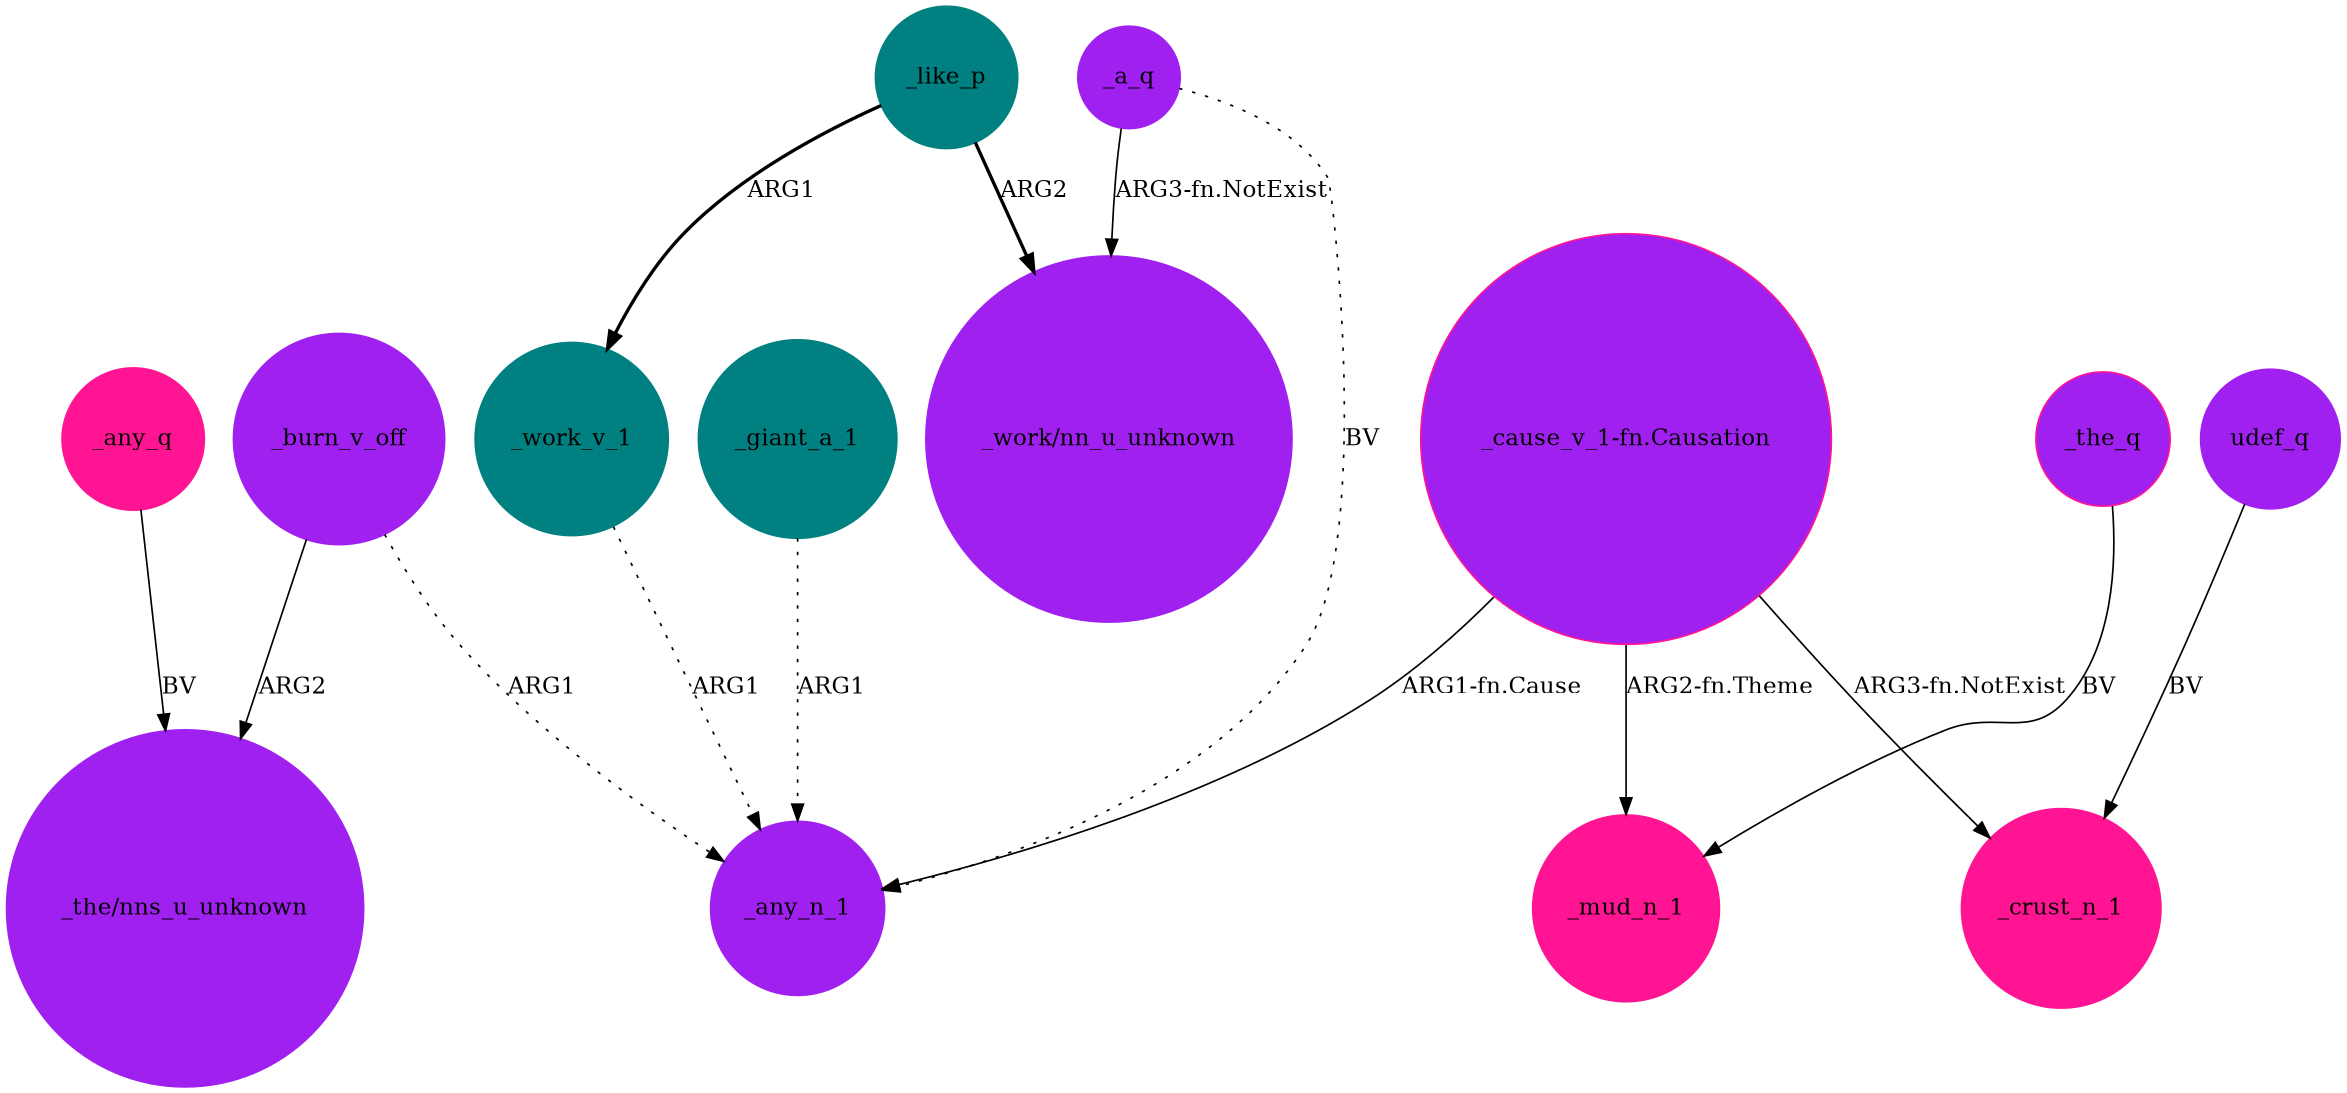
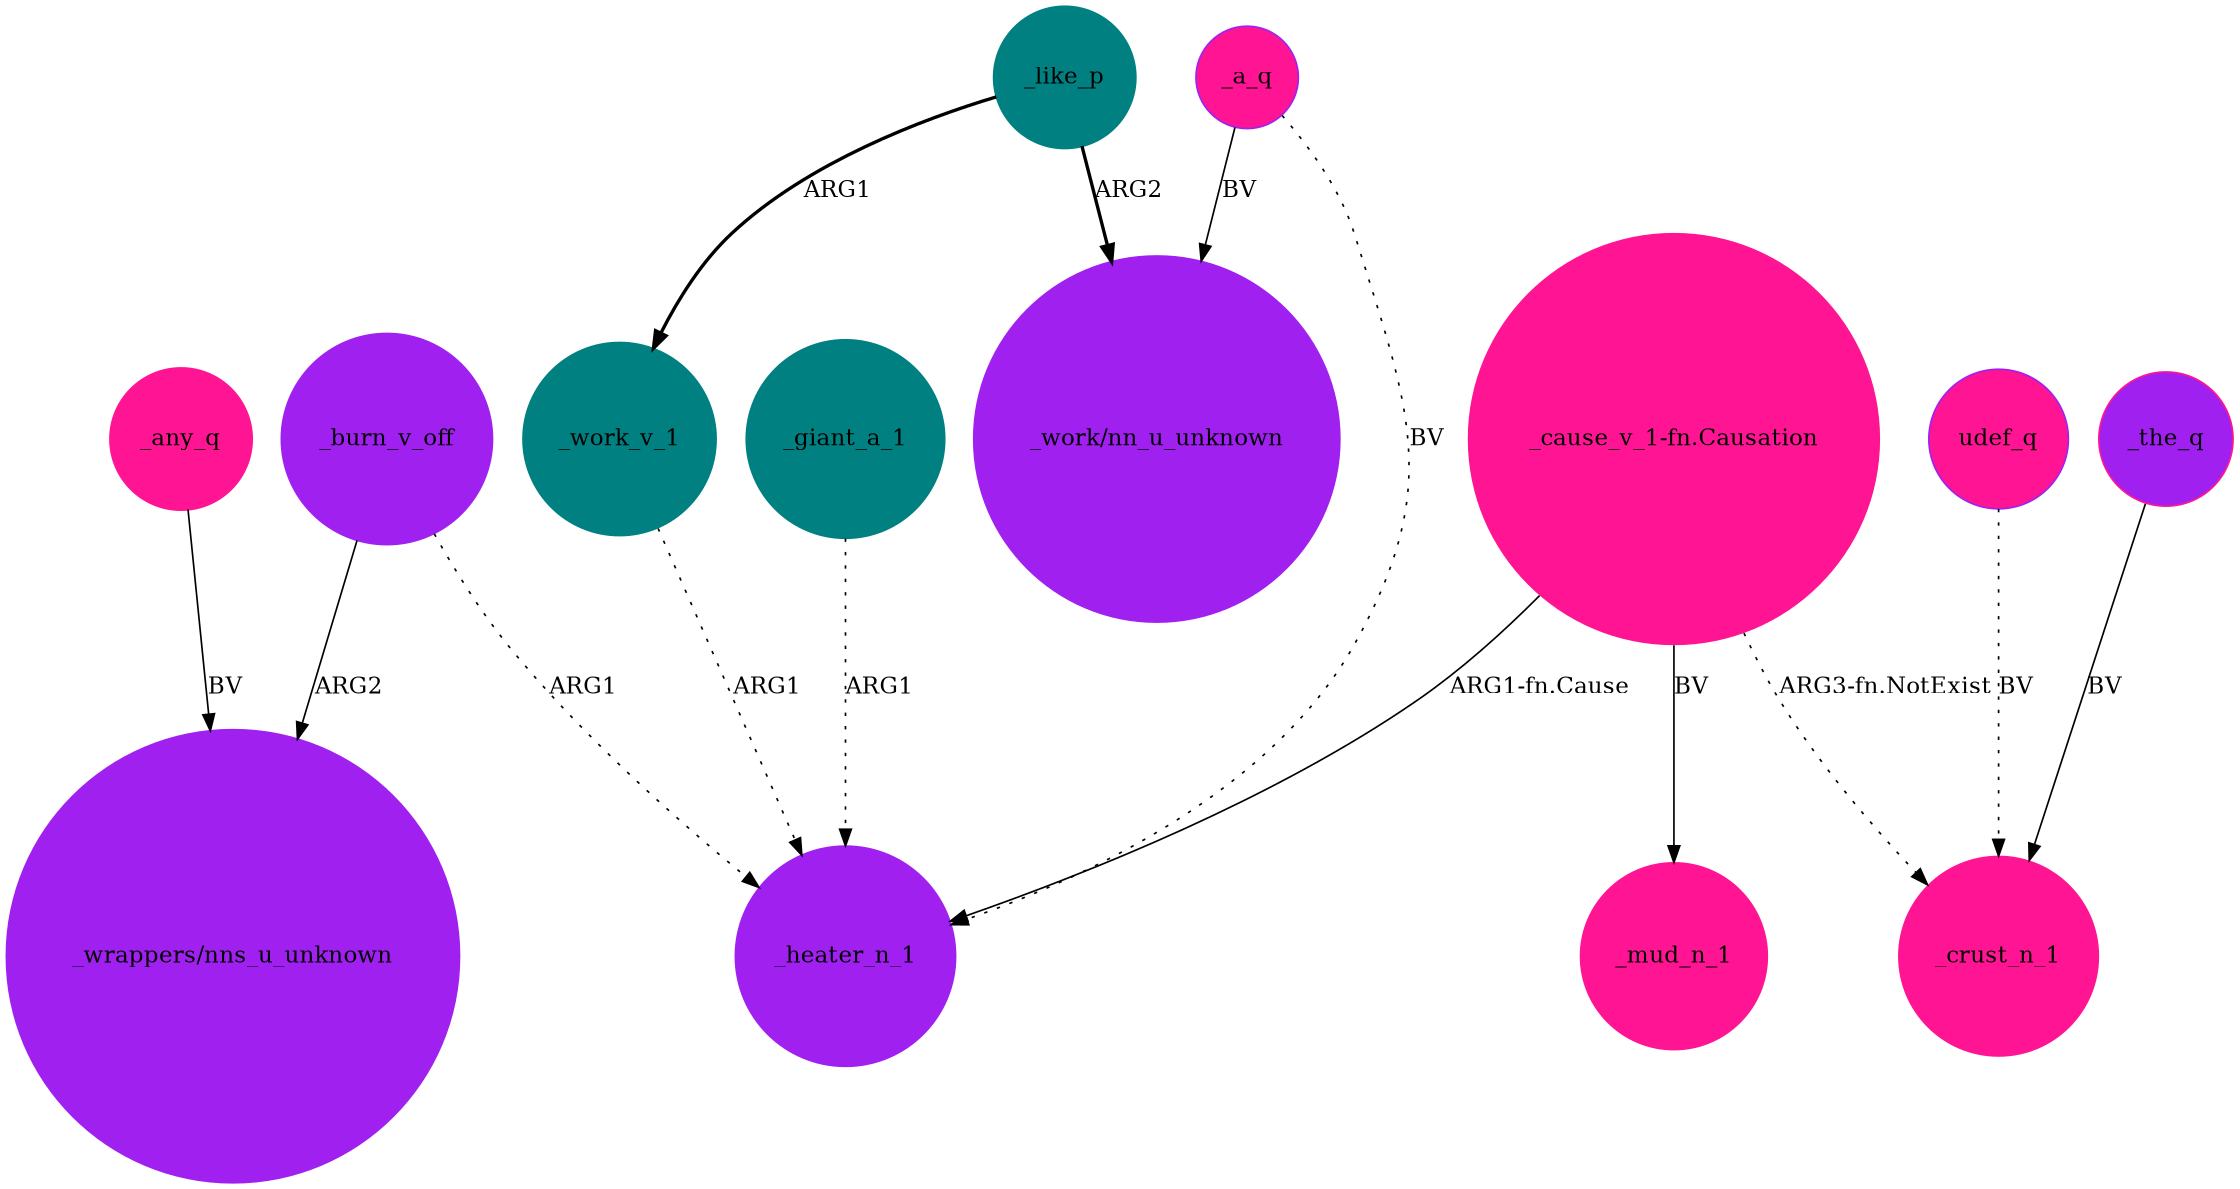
  digraph {
    node [color=purple shape=circle style=filled]
    edge [style=solid]
-   "_cause_v_1-fn.Causation" [color=deeppink fillcolor=purple]
-   _heater_n_1 [label=_any_n_1]
+   "_cause_v_1-fn.Causation" [color=deeppink]
+   _heater_n_1
    _crust_n_1 [color=deeppink]
    _mud_n_1 [color=deeppink]
-   udef_q
+   udef_q [fillcolor=deeppink]
    _burn_v_off
-   "_wrappers/nns_u_unknown" [label="_the/nns_u_unknown"]
+   "_wrappers/nns_u_unknown"
    _like_p [color=teal]
    n9 [label="_work/nn_u_unknown"]
    _work_v_1 [color=teal]
    _the_q [color=deeppink fillcolor=purple]
    _any_q [color=deeppink]
-   _a_q
+   _a_q [fillcolor=deeppink]
    _giant_a_1 [color=teal]
    "_cause_v_1-fn.Causation" -> _heater_n_1 [label="ARG1-fn.Cause"]
-   "_cause_v_1-fn.Causation" -> _crust_n_1 [label="ARG3-fn.NotExist"]
-   "_cause_v_1-fn.Causation" -> _mud_n_1 [label="ARG2-fn.Theme"]
-   udef_q -> _crust_n_1 [label=BV]
+   "_cause_v_1-fn.Causation" -> _crust_n_1 [label="ARG3-fn.NotExist" style=dotted]
+   "_cause_v_1-fn.Causation" -> _mud_n_1 [label=BV]
+   udef_q -> _crust_n_1 [label=BV style=dotted]
    _burn_v_off -> _heater_n_1 [label=ARG1 style=dotted]
    _burn_v_off -> "_wrappers/nns_u_unknown" [label=ARG2]
    _like_p -> n9 [label=ARG2 style=bold]
    _like_p -> _work_v_1 [label=ARG1 style=bold]
    _work_v_1 -> _heater_n_1 [label=ARG1 style=dotted]
-   _the_q -> _mud_n_1 [label=BV]
+   _the_q -> _crust_n_1 [label=BV]
    _any_q -> "_wrappers/nns_u_unknown" [label=BV]
    _a_q -> _heater_n_1 [label=BV style=dotted]
-   _a_q -> n9 [label="ARG3-fn.NotExist"]
+   _a_q -> n9 [label=BV]
    _giant_a_1 -> _heater_n_1 [label=ARG1 style=dotted]
  }
